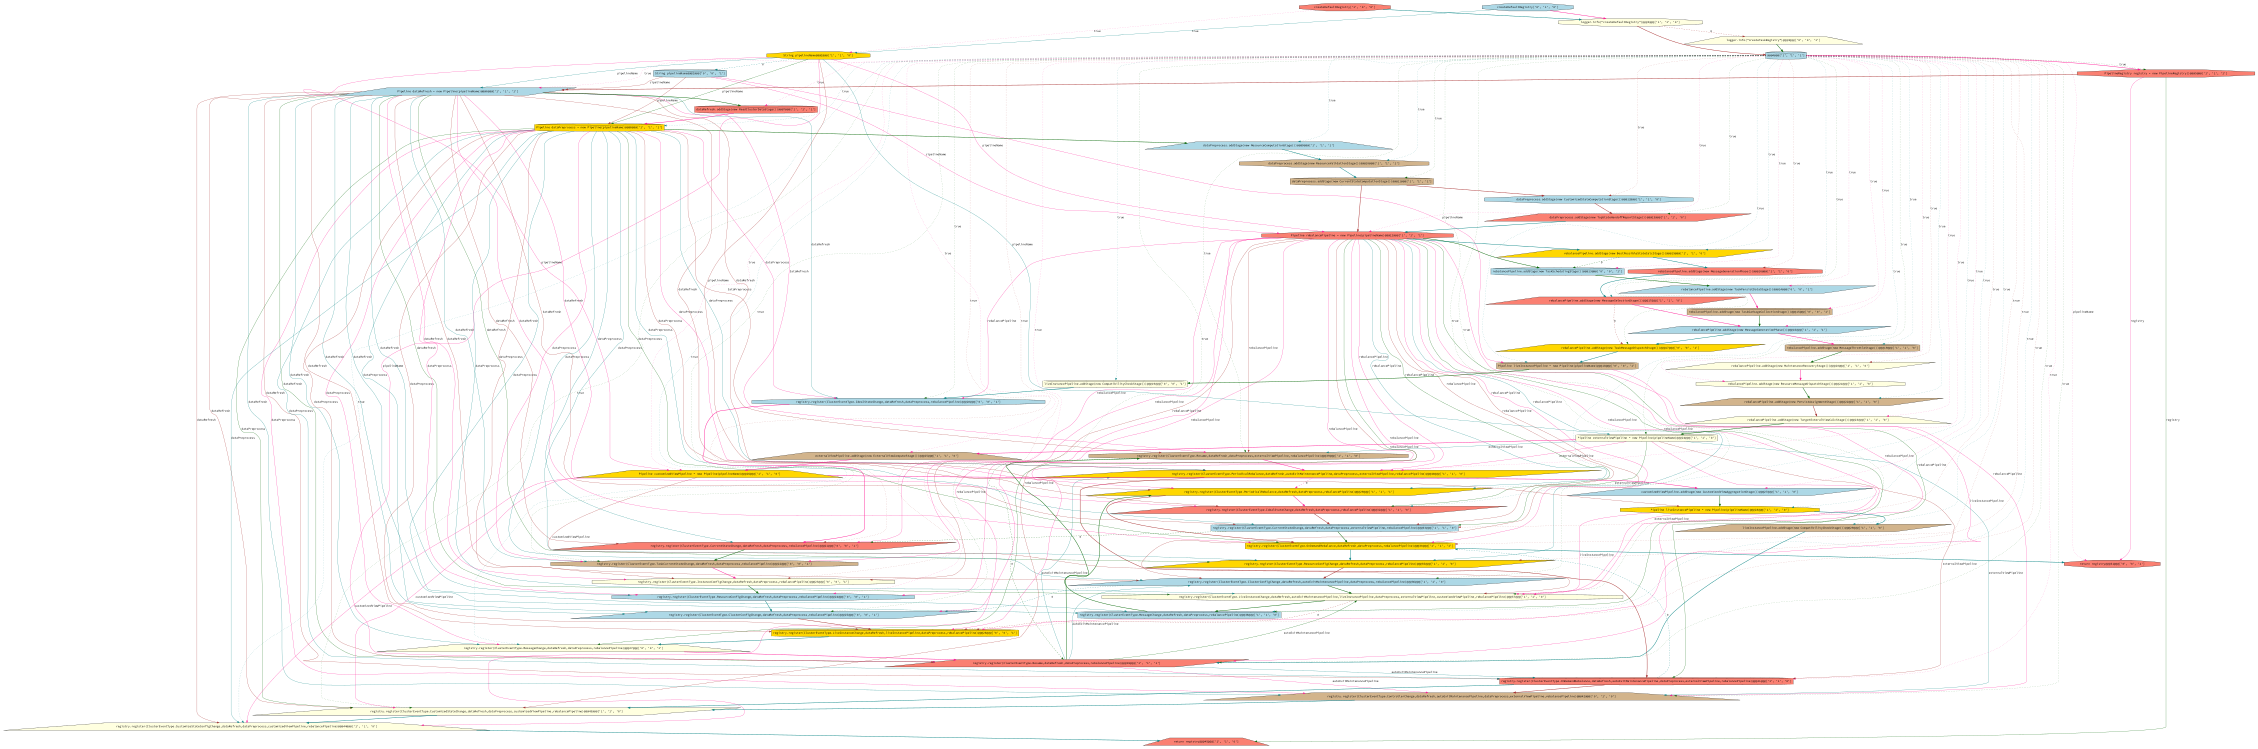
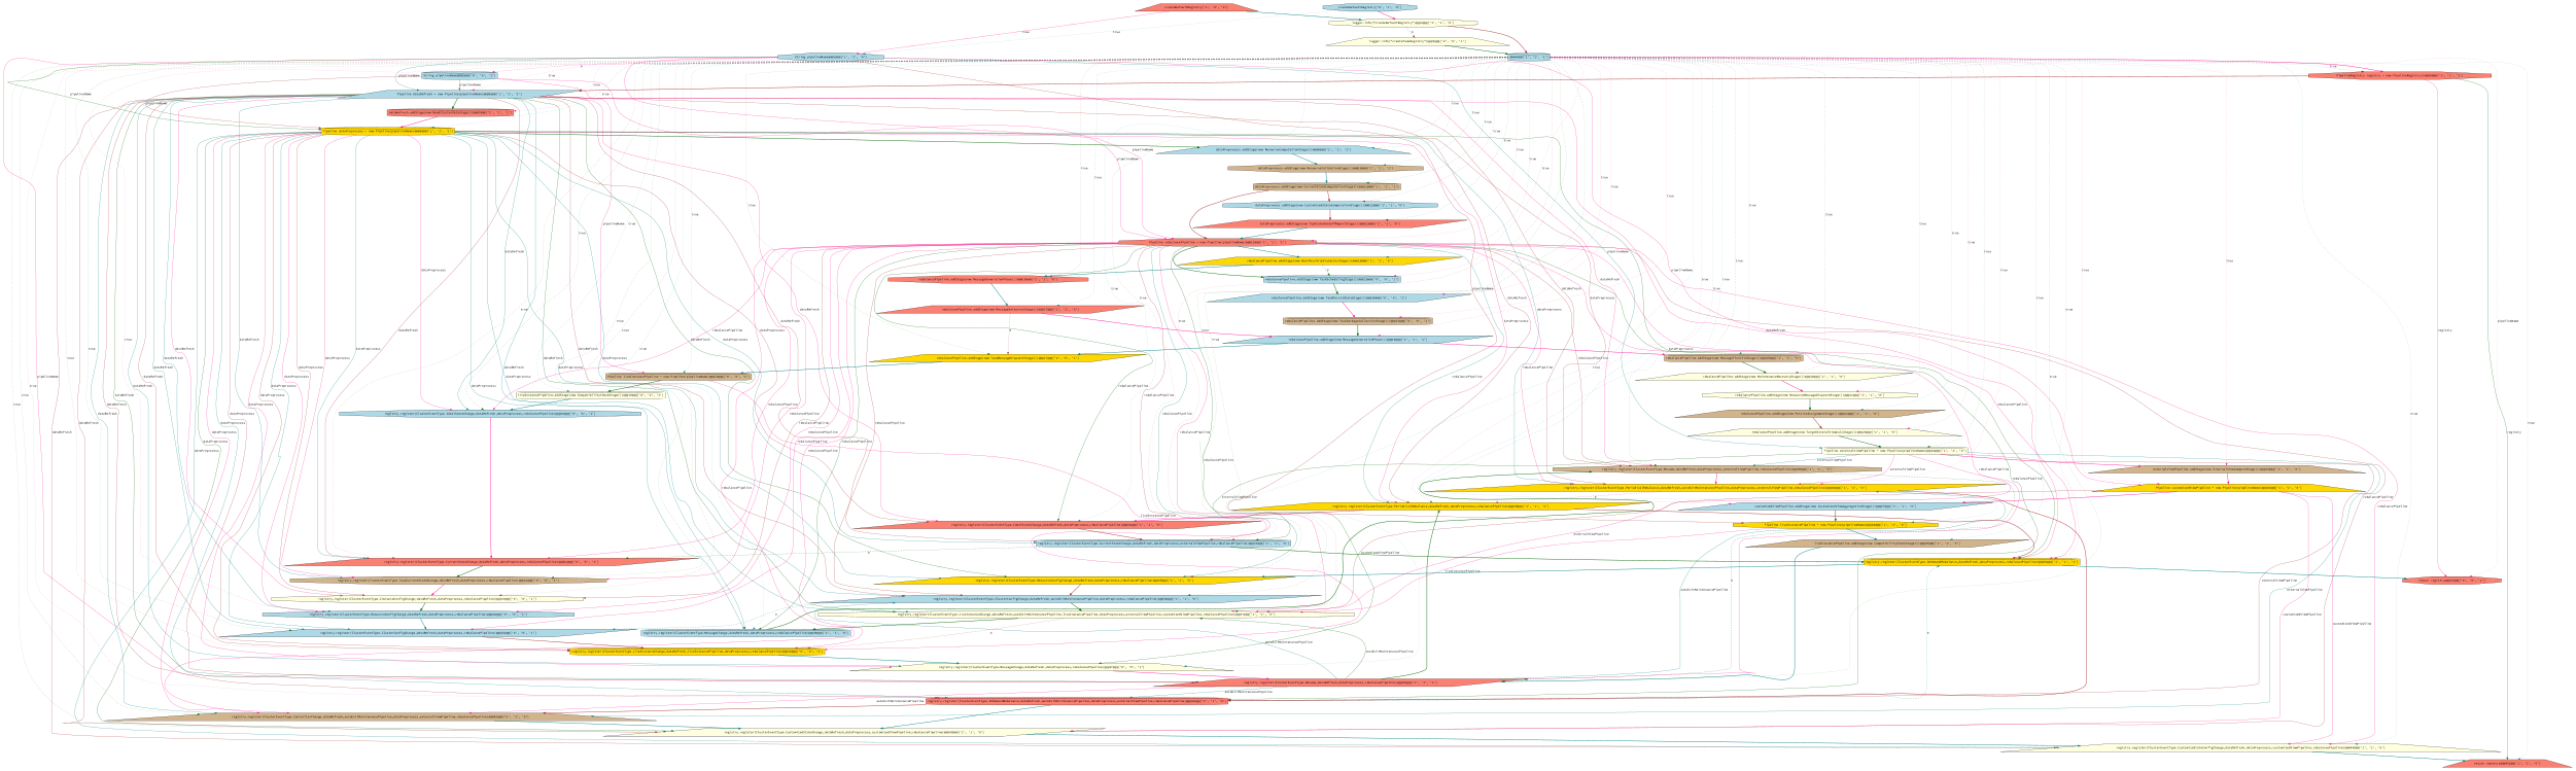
  digraph {
    fontname="Source Code Pro"
    node [fillcolor=lightblue fontname="Source Code Pro" shape=parallelogram style=filled]
    edge [color=deeppink fontname="Source Code Pro" style=solid]
    n1 [label="rebalancePipeline.addStage(new TaskSchedulingStage())@@@13@@@['0', '0', '1']" shape=cylinder]
    n2 [label="rebalancePipeline.addStage(new TaskPersistDataStage())@@@14@@@['0', '0', '1']"]
    n3 [fillcolor=tan label="rebalancePipeline.addStage(new TaskGarbageCollectionStage())@@@15@@@['0', '0', '1']" shape=cylinder]
    n4 [fillcolor=tan label="registry.register(ClusterEventType.Resume,dataRefresh,dataPreprocess,externalViewPipeline,rebalancePipeline)@@@39@@@['1', '1', '0']" shape=octagon]
    n5 [fillcolor=gold label="registry.register(ClusterEventType.PeriodicalRebalance,dataRefresh,autoExitMaintenancePipeline,dataPreprocess,externalViewPipeline,rebalancePipeline)@@@40@@@['1', '1', '0']"]
    n6 [fillcolor=salmon label="registry.register(ClusterEventType.Resume,dataRefresh,dataPreprocess,rebalancePipeline)@@@28@@@['1', '1', '1']"]
    n7 [fillcolor=gold label="registry.register(ClusterEventType.PeriodicalRebalance,dataRefresh,dataPreprocess,rebalancePipeline)@@@29@@@['1', '1', '1']"]
    n8 [fillcolor=salmon label="registry.register(ClusterEventType.OnDemandRebalance,dataRefresh,autoExitMaintenancePipeline,dataPreprocess,externalViewPipeline,rebalancePipeline)@@@41@@@['1', '1', '0']" shape=cylinder]
    n9 [fillcolor=lightyellow label="registry.register(ClusterEventType.LiveInstanceChange,dataRefresh,autoExitMaintenancePipeline,liveInstancePipeline,dataPreprocess,externalViewPipeline,customizedViewPipeline,rebalancePipeline)@@@37@@@['1', '1', '0']" shape=octagon]
    n10 [fillcolor=tan label="registry.register(ClusterEventType.ControllerChange,dataRefresh,autoExitMaintenancePipeline,dataPreprocess,externalViewPipeline,rebalancePipeline)@@@42@@@['0', '1', '0']" shape=trapezium]
    n11 [label="registry.register(ClusterEventType.ClusterConfigChange,dataRefresh,autoExitMaintenancePipeline,dataPreprocess,rebalancePipeline)@@@36@@@['1', '1', '0']"]
    n12 [label="String pipelineName@@@2@@@['0', '0', '1']" shape=cylinder]
    n13 [label="Pipeline dataRefresh = new Pipeline(pipelineName)@@@6@@@['1', '1', '1']"]
    n14 [fillcolor=gold label="Pipeline dataPreprocess = new Pipeline(pipelineName)@@@8@@@['1', '1', '1']" shape=cylinder]
    n15 [fillcolor=salmon label="Pipeline rebalancePipeline = new Pipeline(pipelineName)@@@12@@@['1', '1', '1']" shape=octagon]
    n16 [fillcolor=tan label="Pipeline liveInstancePipeline = new Pipeline(pipelineName)@@@18@@@['0', '0', '1']" shape=cylinder]
    n17 [fillcolor=lightyellow label="logger.info(\"createTaskRegistry\")@@@3@@@['0', '0', '1']" shape=trapezium]
    n18 [label="@@@4@@@['1', '1', '1']" shape=cylinder]
    n19 [fillcolor=tan label="rebalancePipeline.addStage(new PersistAssignmentStage())@@@22@@@['1', '1', '0']"]
    n20 [fillcolor=lightyellow label="rebalancePipeline.addStage(new TargetExteralViewCalcStage())@@@23@@@['1', '1', '0']" shape=trapezium]
    n21 [fillcolor=lightyellow label="Pipeline externalViewPipeline = new Pipeline(pipelineName)@@@24@@@['1', '1', '0']" shape=cylinder]
    n22 [label="customizedViewPipeline.addStage(new CustomizedViewAggregationStage())@@@27@@@['1', '1', '0']"]
    n23 [fillcolor=gold label="Pipeline liveInstancePipeline = new Pipeline(pipelineName)@@@28@@@['1', '1', '0']" shape=octagon]
    n24 [fillcolor=tan label="liveInstancePipeline.addStage(new CompatibilityCheckStage())@@@29@@@['1', '1', '0']"]
    n25 [label="registry.register(ClusterEventType.MessageChange,dataRefresh,dataPreprocess,rebalancePipeline)@@@38@@@['1', '1', '0']" shape=cylinder]
    n26 [fillcolor=gold label="registry.register(ClusterEventType.LiveInstanceChange,dataRefresh,liveInstancePipeline,dataPreprocess,rebalancePipeline)@@@26@@@['0', '0', '1']" shape=cylinder]
-   n27 [fillcolor=salmon label="createDefaultRegistry['1', '0', '0']" shape=octagon]
-   n28 [fillcolor=gold label="String pipelineName@@@2@@@['1', '1', '0']" shape=octagon]
+   n27 [fillcolor=salmon label="createDefaultRegistry['1', '0', '0']" shape=trapezium]
+   n28 [label="String pipelineName@@@2@@@['1', '1', '0']" shape=octagon]
    n29 [fillcolor=lightyellow label="logger.info(\"createDefaultRegistry\")@@@3@@@['1', '1', '0']" shape=octagon]
    n30 [fillcolor=gold label="Pipeline customizedViewPipeline = new Pipeline(pipelineName)@@@26@@@['1', '1', '0']" shape=trapezium]
    n31 [label="registry.register(ClusterEventType.IdealStateChange,dataRefresh,dataPreprocess,rebalancePipeline)@@@20@@@['0', '0', '1']" shape=octagon]
    n32 [fillcolor=salmon label="registry.register(ClusterEventType.CurrentStateChange,dataRefresh,dataPreprocess,rebalancePipeline)@@@21@@@['0', '0', '1']"]
    n33 [fillcolor=gold label="registry.register(ClusterEventType.OnDemandRebalance,dataRefresh,dataPreprocess,rebalancePipeline)@@@30@@@['1', '1', '1']" shape=cylinder]
    n34 [fillcolor=salmon label="registry.register(ClusterEventType.IdealStateChange,dataRefresh,dataPreprocess,rebalancePipeline)@@@32@@@['1', '1', '0']"]
    n35 [fillcolor=lightyellow label="registry.register(ClusterEventType.CustomizedStateChange,dataRefresh,dataPreprocess,customizedViewPipeline,rebalancePipeline)@@@43@@@['1', '1', '0']"]
    n36 [fillcolor=salmon label="dataRefresh.addStage(new ReadClusterDataStage())@@@7@@@['1', '1', '1']" shape=cylinder]
    n37 [label="registry.register(ClusterEventType.ClusterConfigChange,dataRefresh,dataPreprocess,rebalancePipeline)@@@25@@@['0', '0', '1']"]
    n38 [fillcolor=lightyellow label="registry.register(ClusterEventType.CustomizeStateConfigChange,dataRefresh,dataPreprocess,customizedViewPipeline,rebalancePipeline)@@@44@@@['1', '1', '0']" shape=trapezium]
    n39 [fillcolor=tan label="registry.register(ClusterEventType.TaskCurrentStateChange,dataRefresh,dataPreprocess,rebalancePipeline)@@@22@@@['0', '0', '1']" shape=octagon]
    n40 [label="registry.register(ClusterEventType.ResourceConfigChange,dataRefresh,dataPreprocess,rebalancePipeline)@@@24@@@['0', '0', '1']" shape=octagon]
    n41 [fillcolor=gold label="registry.register(ClusterEventType.ResourceConfigChange,dataRefresh,dataPreprocess,rebalancePipeline)@@@35@@@['1', '1', '0']"]
    n42 [fillcolor=lightyellow label="registry.register(ClusterEventType.InstanceConfigChange,dataRefresh,dataPreprocess,rebalancePipeline)@@@23@@@['0', '0', '1']" shape=octagon]
    n43 [fillcolor=lightyellow label="registry.register(ClusterEventType.MessageChange,dataRefresh,dataPreprocess,rebalancePipeline)@@@27@@@['0', '0', '1']" shape=trapezium]
    n44 [label="registry.register(ClusterEventType.CurrentStateChange,dataRefresh,dataPreprocess,externalViewPipeline,rebalancePipeline)@@@33@@@['1', '1', '0']" shape=cylinder]
    n45 [fillcolor=tan label="externalViewPipeline.addStage(new ExternalViewComputeStage())@@@25@@@['1', '1', '0']" shape=trapezium]
    n46 [label="dataPreprocess.addStage(new ResourceComputationStage())@@@9@@@['1', '1', '1']" shape=trapezium]
    n47 [fillcolor=gold label="rebalancePipeline.addStage(new BestPossibleStateCalcStage())@@@15@@@['1', '1', '0']"]
    n48 [label="dataPreprocess.addStage(new CustomizedStateComputationStage())@@@12@@@['1', '1', '0']" shape=octagon]
    n49 [fillcolor=salmon label="dataPreprocess.addStage(new TopStateHandoffReportStage())@@@13@@@['1', '1', '0']"]
    n50 [label="createDefaultRegistry['0', '1', '0']" shape=octagon]
    n51 [fillcolor=lightyellow label="liveInstancePipeline.addStage(new CompatibilityCheckStage())@@@19@@@['0', '0', '1']" shape=cylinder]
    n52 [fillcolor=salmon label="return registry@@@31@@@['0', '0', '1']" shape=octagon]
    n53 [fillcolor=tan label="rebalancePipeline.addStage(new MessageThrottleStage())@@@19@@@['1', '1', '0']" shape=cylinder]
    n54 [fillcolor=lightyellow label="rebalancePipeline.addStage(new MaintenanceRecoveryStage())@@@20@@@['1', '1', '0']"]
    n55 [fillcolor=lightyellow label="rebalancePipeline.addStage(new ResourceMessageDispatchStage())@@@21@@@['1', '1', '0']" shape=octagon]
    n56 [label="rebalancePipeline.addStage(new MessageGenerationPhase())@@@16@@@['1', '1', '1']"]
    n57 [fillcolor=gold label="rebalancePipeline.addStage(new TaskMessageDispatchStage())@@@17@@@['0', '0', '1']"]
    n58 [fillcolor=salmon label="rebalancePipeline.addStage(new MessageGenerationPhase())@@@16@@@['1', '1', '0']" shape=octagon]
    n59 [fillcolor=salmon label="rebalancePipeline.addStage(new MessageSelectionStage())@@@17@@@['1', '1', '0']"]
    n60 [fillcolor=salmon label="return registry@@@45@@@['1', '1', '0']" shape=trapezium]
    n61 [fillcolor=salmon label="PipelineRegistry registry = new PipelineRegistry()@@@5@@@['1', '1', '1']" shape=octagon]
    n62 [fillcolor=tan label="dataPreprocess.addStage(new CurrentStateComputationStage())@@@11@@@['1', '1', '1']" shape=cylinder]
    n63 [fillcolor=tan label="dataPreprocess.addStage(new ResourceValidationStage())@@@10@@@['1', '1', '1']" shape=octagon]
    n1 -> n2 [color=darkgreen style=bold]
    n2 -> n3 [style=bold]
    n3 -> n56 [color=darkgreen style=bold]
    n4 -> n5 [style=bold]
    n4 -> n6 [color=darkgreen label=0 style=dashed]
    n5 -> n7 [label=0 style=dashed]
    n5 -> n8 [color=brown style=bold]
    n6 -> n5 [color=teal label=autoExitMaintenancePipeline]
    n6 -> n7 [color=darkgreen style=bold]
    n6 -> n8 [color=teal label=autoExitMaintenancePipeline]
    n6 -> n9 [color=darkgreen label=autoExitMaintenancePipeline]
    n6 -> n10 [label=autoExitMaintenancePipeline]
    n6 -> n11 [color=teal label=autoExitMaintenancePipeline]
    n7 -> n33 [color=brown style=bold]
    n7 -> n34 [style=bold]
    n8 -> n10 [color=brown style=bold]
    n8 -> n33 [color=teal label=0 style=dashed]
    n8 -> n35 [color=teal style=bold]
    n9 -> n25 [color=darkgreen style=bold]
    n9 -> n26 [color=brown label=0 style=dashed]
    n10 -> n35 [color=teal style=bold]
    n11 -> n9 [color=darkgreen style=bold]
    n11 -> n37 [color=teal label=0 style=dashed]
    n12 -> n13 [color=brown label=pipelineName]
    n12 -> n14 [color=brown label=pipelineName]
    n12 -> n15 [label=pipelineName]
    n12 -> n16 [label=pipelineName]
    n13 -> n4 [label=dataRefresh]
    n13 -> n5 [color=brown label=dataRefresh]
    n13 -> n6 [color=darkgreen label=dataRefresh]
    n13 -> n7 [color=brown label=dataRefresh]
    n13 -> n8 [color=brown label=dataRefresh]
    n13 -> n9 [color=darkgreen label=dataRefresh]
    n13 -> n10 [color=teal label=dataRefresh]
    n13 -> n11 [color=brown label=dataRefresh]
    n13 -> n25 [color=teal label=dataRefresh]
    n13 -> n26 [color=brown label=dataRefresh]
    n13 -> n31 [color=teal label=dataRefresh]
    n13 -> n32 [color=brown label=dataRefresh]
    n13 -> n33 [label=dataRefresh]
    n13 -> n34 [label=dataRefresh]
    n13 -> n35 [color=brown label=dataRefresh]
    n13 -> n36 [color=darkgreen style=bold]
    n13 -> n37 [color=teal label=dataRefresh]
    n13 -> n38 [color=brown label=dataRefresh]
    n13 -> n39 [color=teal label=dataRefresh]
    n13 -> n40 [color=teal label=dataRefresh]
    n13 -> n41 [color=darkgreen label=dataRefresh]
    n13 -> n42 [label=dataRefresh]
    n13 -> n43 [color=teal label=dataRefresh]
    n13 -> n44 [color=brown label=dataRefresh]
    n14 -> n4 [color=brown label=dataPreprocess]
    n14 -> n5 [color=teal label=dataPreprocess]
    n14 -> n6 [color=brown label=dataPreprocess]
    n14 -> n7 [label=dataPreprocess]
    n14 -> n8 [color=teal label=dataPreprocess]
    n14 -> n9 [color=teal label=dataPreprocess]
    n14 -> n10 [label=dataPreprocess]
    n14 -> n11 [color=teal label=dataPreprocess]
    n14 -> n25 [color=teal label=dataPreprocess]
    n14 -> n26 [color=brown label=dataPreprocess]
    n14 -> n31 [label=dataPreprocess]
    n14 -> n32 [color=teal label=dataPreprocess]
    n14 -> n33 [color=darkgreen label=dataPreprocess]
    n14 -> n34 [color=brown label=dataPreprocess]
    n14 -> n35 [color=darkgreen label=dataPreprocess]
    n14 -> n37 [color=teal label=dataPreprocess]
    n14 -> n38 [color=teal label=dataPreprocess]
    n14 -> n39 [label=dataPreprocess]
    n14 -> n40 [label=dataPreprocess]
    n14 -> n41 [color=teal label=dataPreprocess]
    n14 -> n42 [color=brown label=dataPreprocess]
    n14 -> n43 [label=dataPreprocess]
    n14 -> n44 [color=teal label=dataPreprocess]
    n14 -> n46 [color=darkgreen style=bold]
    n15 -> n1 [color=darkgreen style=bold]
    n15 -> n4 [color=brown label=rebalancePipeline]
    n15 -> n5 [label=rebalancePipeline]
    n15 -> n6 [label=rebalancePipeline]
    n15 -> n7 [color=teal label=rebalancePipeline]
    n15 -> n8 [color=darkgreen label=rebalancePipeline]
    n15 -> n9 [label=rebalancePipeline]
    n15 -> n10 [label=rebalancePipeline]
    n15 -> n11 [color=brown label=rebalancePipeline]
    n15 -> n25 [color=darkgreen label=rebalancePipeline]
    n15 -> n26 [label=rebalancePipeline]
    n15 -> n31 [label=rebalancePipeline]
    n15 -> n32 [label=rebalancePipeline]
    n15 -> n33 [label=rebalancePipeline]
    n15 -> n34 [color=darkgreen label=rebalancePipeline]
    n15 -> n35 [color=brown label=rebalancePipeline]
    n15 -> n37 [label=rebalancePipeline]
    n15 -> n38 [label=rebalancePipeline]
    n15 -> n39 [label=rebalancePipeline]
    n15 -> n40 [label=rebalancePipeline]
    n15 -> n41 [color=teal label=rebalancePipeline]
    n15 -> n42 [color=brown label=rebalancePipeline]
    n15 -> n43 [color=darkgreen label=rebalancePipeline]
    n15 -> n44 [color=brown label=rebalancePipeline]
    n15 -> n47 [color=teal style=bold]
    n16 -> n26 [label=liveInstancePipeline]
    n16 -> n51 [color=darkgreen style=bold]
    n17 -> n18 [color=darkgreen style=bold]
    n18 -> n1 [label=true style=dotted]
    n18 -> n2 [label=true style=dotted]
    n18 -> n3 [label=true style=dotted]
    n18 -> n4 [color=darkgreen label=true style=dotted]
    n18 -> n5 [label=true style=dotted]
    n18 -> n6 [color=darkgreen label=true style=dotted]
    n18 -> n7 [color=teal label=true style=dotted]
    n18 -> n8 [label=true style=dotted]
    n18 -> n9 [color=darkgreen label=true style=dotted]
    n18 -> n10 [color=darkgreen label=true style=dotted]
    n18 -> n11 [color=darkgreen label=true style=dotted]
    n18 -> n13 [label=true style=dotted]
    n18 -> n14 [color=teal label=true style=dotted]
    n18 -> n15 [label=true style=dotted]
    n18 -> n16 [color=teal label=true style=dotted]
    n18 -> n19 [color=teal label=true style=dotted]
    n18 -> n20 [label=true style=dotted]
    n18 -> n21 [color=darkgreen label=true style=dotted]
    n18 -> n22 [label=true style=dotted]
    n18 -> n23 [color=teal label=true style=dotted]
    n18 -> n24 [color=teal label=true style=dotted]
    n18 -> n25 [color=teal label=true style=dotted]
    n18 -> n26 [color=brown label=true style=dotted]
    n18 -> n30 [label=true style=dotted]
    n18 -> n31 [color=darkgreen label=true style=dotted]
    n18 -> n32 [color=brown label=true style=dotted]
    n18 -> n33 [color=brown label=true style=dotted]
    n18 -> n34 [color=teal label=true style=dotted]
    n18 -> n35 [color=darkgreen label=true style=dotted]
    n18 -> n36 [label=true style=dotted]
    n18 -> n37 [color=darkgreen label=true style=dotted]
    n18 -> n38 [color=teal label=true style=dotted]
    n18 -> n39 [color=darkgreen label=true style=dotted]
    n18 -> n40 [label=true style=dotted]
    n18 -> n41 [color=brown label=true style=dotted]
    n18 -> n42 [color=brown label=true style=dotted]
    n18 -> n43 [color=teal label=true style=dotted]
    n18 -> n44 [color=brown label=true style=dotted]
    n18 -> n45 [label=true style=dotted]
    n18 -> n46 [color=teal label=true style=dotted]
    n18 -> n47 [color=teal label=true style=dotted]
    n18 -> n48 [color=brown label=true style=dotted]
    n18 -> n49 [color=darkgreen label=true style=dotted]
    n18 -> n51 [color=teal label=true style=dotted]
    n18 -> n52 [label=pipelineName style=dotted]
    n18 -> n53 [color=teal label=true style=dotted]
    n18 -> n54 [color=brown label=true style=dotted]
    n18 -> n55 [label=true style=dotted]
    n18 -> n56 [label=true style=dotted]
    n18 -> n57 [color=darkgreen label=true style=dotted]
    n18 -> n58 [color=brown label=true style=dotted]
    n18 -> n59 [color=teal label=true style=dotted]
+   n18 -> n60 [color=teal label=true style=dotted]
    n18 -> n61 [style=bold]
    n18 -> n61 [color=darkgreen label=true style=dotted]
    n18 -> n62 [color=darkgreen label=true style=dotted]
    n18 -> n63 [color=teal label=true style=dotted]
    n19 -> n20 [color=brown style=bold]
    n20 -> n21 [color=darkgreen style=bold]
    n21 -> n4 [color=teal label=externalViewPipeline]
    n21 -> n5 [label=externalViewPipeline]
    n21 -> n8 [color=brown label=externalViewPipeline]
    n21 -> n9 [label=externalViewPipeline]
    n21 -> n10 [color=teal label=externalViewPipeline]
    n21 -> n44 [color=darkgreen label=externalViewPipeline]
    n21 -> n45 [style=bold]
    n22 -> n23 [color=darkgreen style=bold]
    n23 -> n9 [label=liveInstancePipeline]
    n23 -> n24 [color=teal style=bold]
    n24 -> n6 [color=teal style=bold]
    n25 -> n4 [color=darkgreen style=bold]
    n26 -> n43 [color=teal style=bold]
-   n27 -> n28 [label=true style=dotted]
+   n27 -> n28 [label=true]
    n27 -> n29 [color=teal style=bold]
    n28 -> n6 [label=pipelineName]
-   n28 -> n12 [color=teal label=0 style=dashed]
+   n28 -> n12 [label=0 style=dashed]
    n28 -> n13 [color=teal label=pipelineName]
    n28 -> n14 [color=darkgreen label=pipelineName]
    n28 -> n15 [label=pipelineName]
    n28 -> n21 [color=teal label=pipelineName]
    n28 -> n23 [color=brown label=pipelineName]
    n28 -> n30 [label=pipelineName]
    n29 -> n17 [color=brown label=0 style=dashed]
    n29 -> n18 [color=brown style=bold]
    n30 -> n9 [color=brown label=customizedViewPipeline]
    n30 -> n22 [style=bold]
    n30 -> n35 [label=customizedViewPipeline]
    n30 -> n38 [label=customizedViewPipeline]
    n31 -> n32 [style=bold]
    n32 -> n39 [color=darkgreen style=bold]
    n33 -> n41 [color=teal style=bold]
    n33 -> n52 [color=teal style=bold]
    n34 -> n44 [color=brown style=bold]
    n35 -> n38 [color=teal style=bold]
    n36 -> n14 [style=bold]
    n37 -> n26 [color=brown style=bold]
    n38 -> n60 [color=teal style=bold]
    n39 -> n42 [style=bold]
    n40 -> n37 [color=teal style=bold]
    n41 -> n11 [color=brown style=bold]
    n42 -> n40 [color=darkgreen style=bold]
    n43 -> n6 [style=bold]
    n44 -> n32 [color=darkgreen label=0 style=dashed]
    n44 -> n33 [color=darkgreen style=bold]
    n45 -> n30 [style=bold]
    n46 -> n63 [color=teal style=bold]
    n47 -> n1 [color=darkgreen label=0 style=dashed]
    n47 -> n58 [color=teal style=bold]
    n48 -> n49 [color=brown style=bold]
    n49 -> n15 [color=teal style=bold]
-   n50 -> n28 [color=teal label=true]
+   n50 -> n28 [color=teal label=true style=dotted]
    n50 -> n29 [style=bold]
    n51 -> n31 [color=teal style=bold]
    n53 -> n54 [color=darkgreen style=bold]
    n54 -> n55 [style=bold]
    n55 -> n19 [color=darkgreen style=bold]
    n56 -> n53 [style=bold]
    n56 -> n57 [color=teal style=bold]
    n57 -> n16 [color=teal style=bold]
    n58 -> n59 [color=teal style=bold]
    n59 -> n56 [style=bold]
    n59 -> n57 [color=brown label=0 style=dashed]
    n61 -> n13 [color=brown style=bold]
    n61 -> n52 [label=registry]
    n61 -> n60 [color=darkgreen label=registry]
    n62 -> n15 [color=brown style=bold]
    n62 -> n48 [color=brown style=bold]
    n63 -> n62 [color=teal style=bold]
  }
